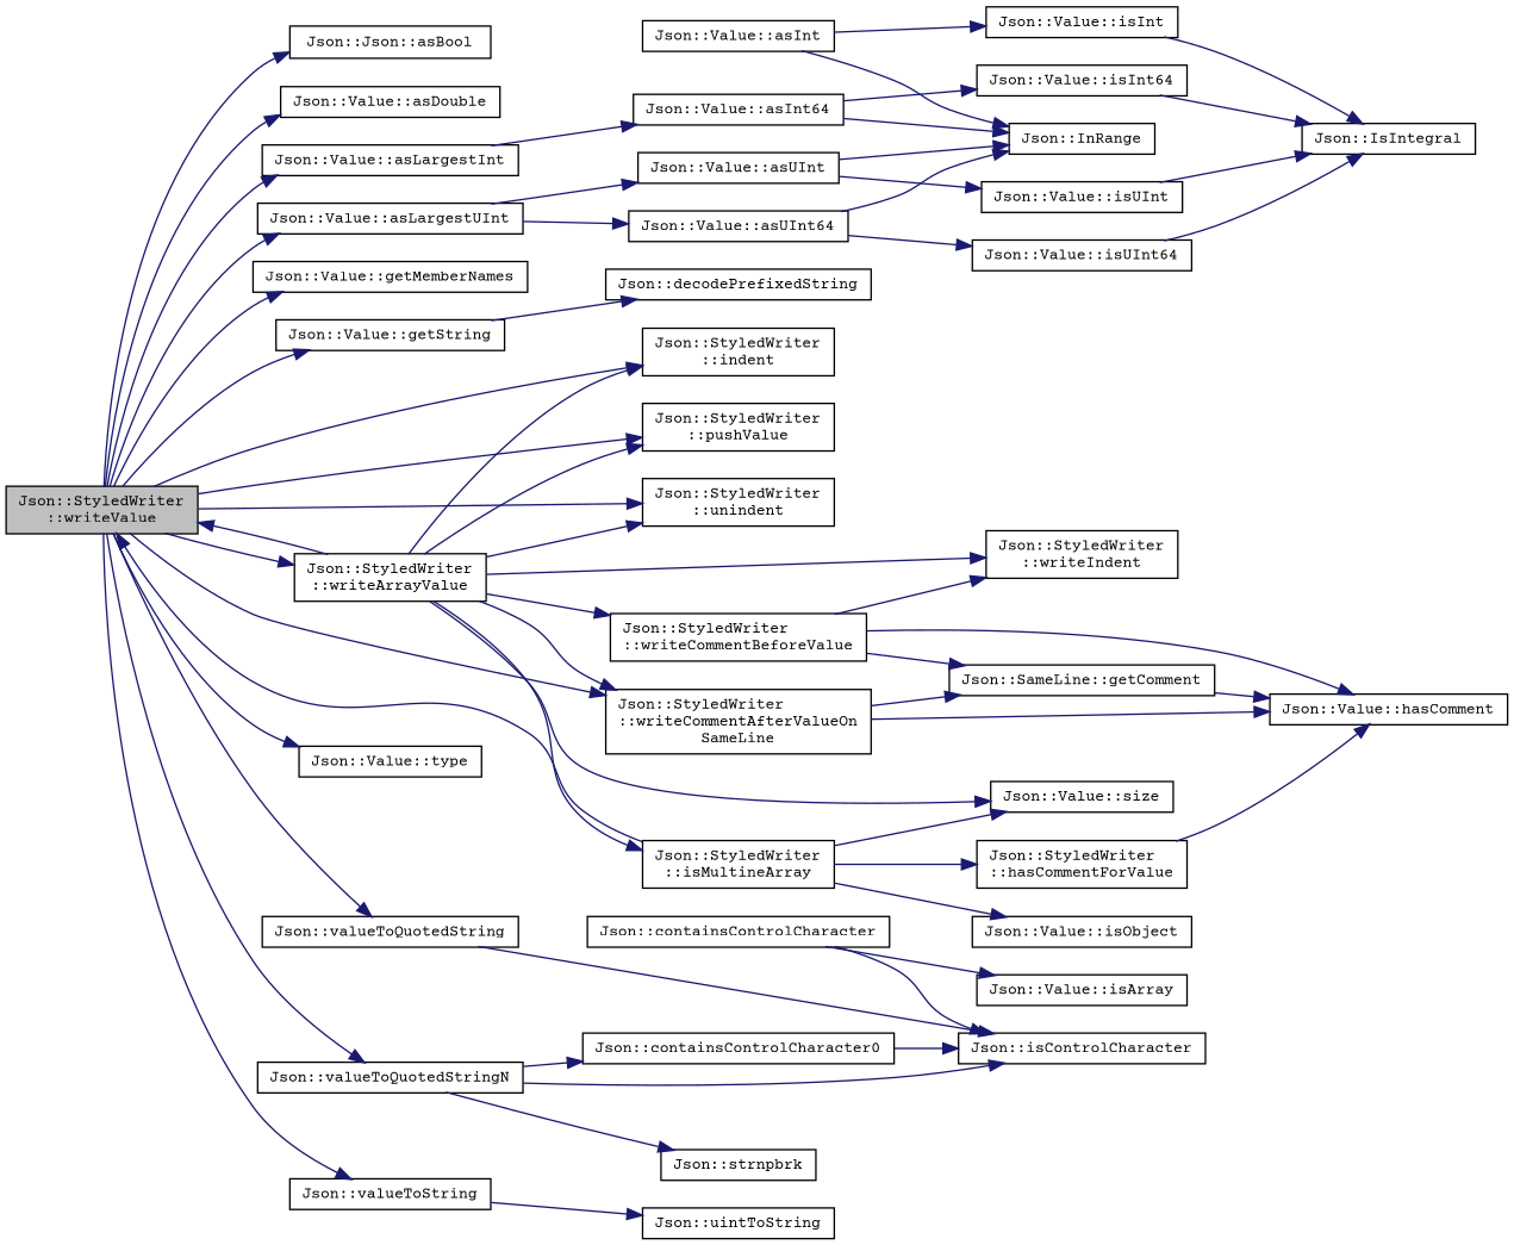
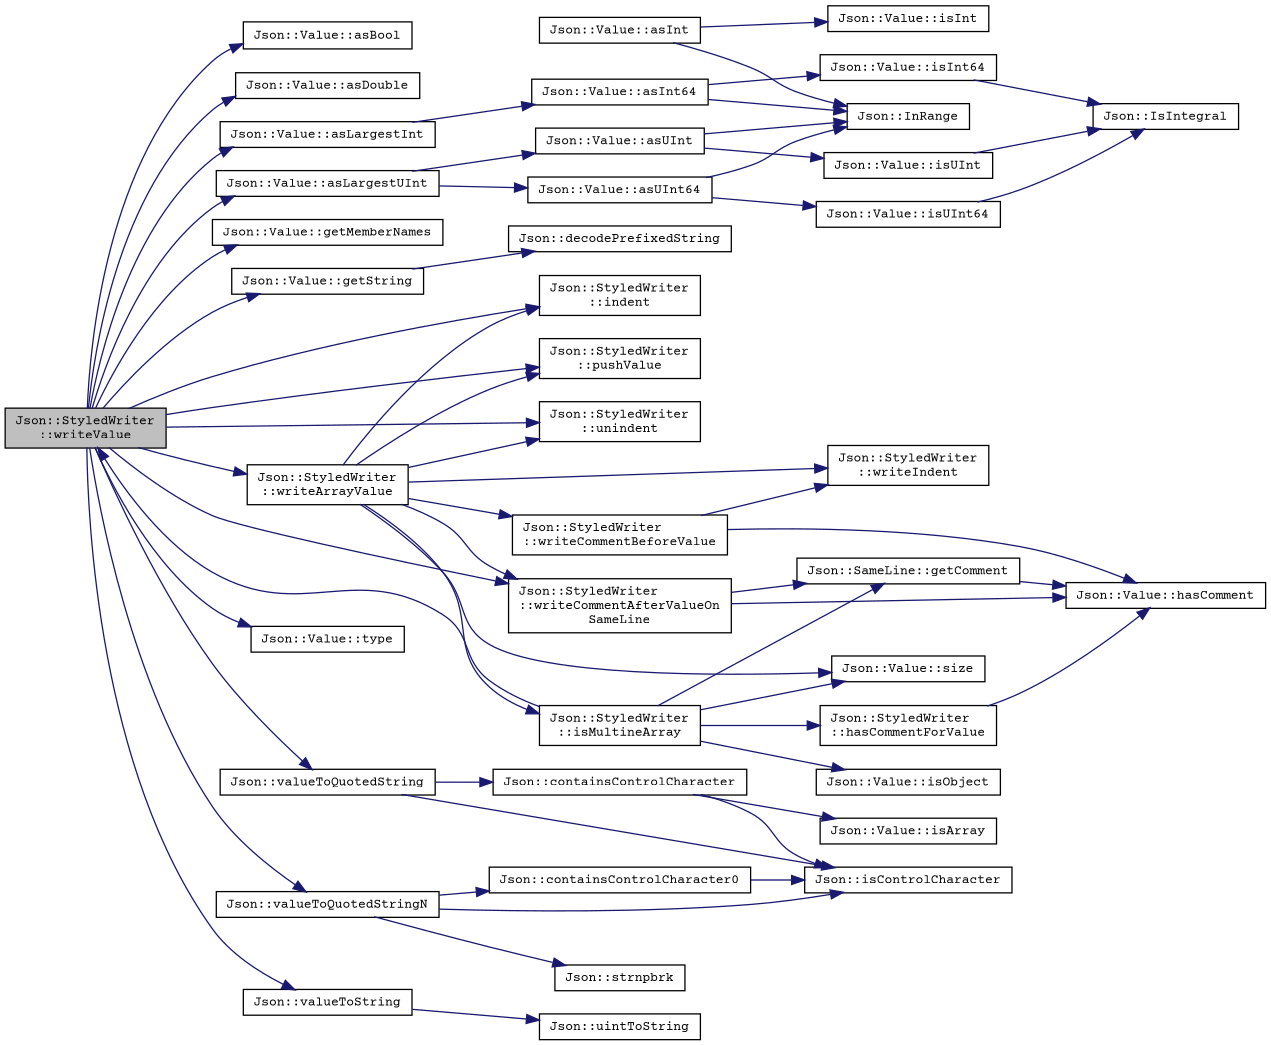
  digraph {
    fontname="Courier Prime"
    rankdir=LR
    node [color=black fillcolor=white fontname="Courier Prime" fontsize=10 shape=record style=filled]
    edge [color=midnightblue fontname="Courier Prime" fontsize=10 labelfontname=Helvetica labelfontsize=10 style=solid]
    n1 [fillcolor=grey75 fontcolor=black height=0.2 label="Json::StyledWriter\l::writeValue" width=0.4]
-   n2 [height=0.2 label="Json::Json::asBool" width=0.4]
+   n2 [height=0.2 label="Json::Value::asBool" width=0.4]
    n3 [height=0.2 label="Json::Value::asDouble" width=0.4]
    n4 [height=0.2 label="Json::Value::asLargestInt" width=0.4]
    n5 [height=0.2 label="Json::Value::asLargestUInt" width=0.4]
    n6 [height=0.2 label="Json::Value::getMemberNames" width=0.4]
    n7 [height=0.2 label="Json::Value::getString" width=0.4]
    n8 [height=0.2 label="Json::StyledWriter\l::indent" width=0.4]
    n9 [height=0.2 label="Json::StyledWriter\l::pushValue" width=0.4]
    n10 [height=0.2 label="Json::Value::type" width=0.4]
    n11 [height=0.2 label="Json::StyledWriter\l::unindent" width=0.4]
    n12 [height=0.2 label="Json::valueToQuotedString" width=0.4]
    n13 [height=0.2 label="Json::valueToQuotedStringN" width=0.4]
    n14 [height=0.2 label="Json::valueToString" width=0.4]
    n15 [height=0.2 label="Json::StyledWriter\l::writeArrayValue" width=0.4]
    n16 [height=0.2 label="Json::StyledWriter\l::writeCommentAfterValueOn\lSameLine" width=0.4]
    n17 [height=0.2 label="Json::Value::asInt64" width=0.4]
    n18 [height=0.2 label="Json::Value::asUInt" width=0.4]
    n19 [height=0.2 label="Json::Value::asUInt64" width=0.4]
    n20 [height=0.2 label="Json::decodePrefixedString" width=0.4]
    n21 [height=0.2 label="Json::containsControlCharacter" width=0.4]
    n22 [height=0.2 label="Json::isControlCharacter" width=0.4]
    n23 [height=0.2 label="Json::containsControlCharacter0" width=0.4]
    n24 [height=0.2 label="Json::strnpbrk" width=0.4]
    n25 [height=0.2 label="Json::uintToString" width=0.4]
    n26 [height=0.2 label="Json::StyledWriter\l::writeCommentBeforeValue" width=0.4]
    n27 [height=0.2 label="Json::StyledWriter\l::isMultineArray" width=0.4]
    n28 [height=0.2 label="Json::Value::size" width=0.4]
    n29 [height=0.2 label="Json::StyledWriter\l::writeIndent" width=0.4]
    n30 [height=0.2 label="Json::Value::hasComment" width=0.4]
    n31 [height=0.2 label="Json::SameLine::getComment" width=0.4]
    n32 [height=0.2 label="Json::Value::asInt" width=0.4]
    n33 [height=0.2 label="Json::InRange" width=0.4]
    n34 [height=0.2 label="Json::Value::isInt" width=0.4]
    n35 [height=0.2 label="Json::Value::isInt64" width=0.4]
    n36 [height=0.2 label="Json::IsIntegral" width=0.4]
    n37 [height=0.2 label="Json::Value::isUInt" width=0.4]
    n38 [height=0.2 label="Json::Value::isUInt64" width=0.4]
    n39 [height=0.2 label="Json::Value::isArray" width=0.4]
    n40 [height=0.2 label="Json::StyledWriter\l::hasCommentForValue" width=0.4]
    n41 [height=0.2 label="Json::Value::isObject" width=0.4]
    n1 -> n2
    n1 -> n3
    n1 -> n4
    n1 -> n5
    n1 -> n6
    n1 -> n7
    n1 -> n8
    n1 -> n9
    n1 -> n10
    n1 -> n11
    n1 -> n12
    n1 -> n13
    n1 -> n14
    n1 -> n15
    n1 -> n16
    n4 -> n17
    n5 -> n18
    n5 -> n19
    n7 -> n20
+   n12 -> n21
    n12 -> n22
    n13 -> n22
    n13 -> n23
    n13 -> n24
    n14 -> n25
-   n15 -> n1
    n15 -> n8
    n15 -> n9
    n15 -> n11
    n15 -> n16
    n15 -> n26
    n15 -> n27
    n15 -> n28
    n15 -> n29
    n16 -> n30
    n16 -> n31
    n17 -> n33
    n17 -> n35
    n18 -> n33
    n18 -> n37
    n19 -> n33
    n19 -> n38
    n21 -> n22
    n21 -> n39
    n23 -> n22
    n26 -> n29
    n26 -> n30
-   n26 -> n31
+   n27 -> n31
    n27 -> n1
    n27 -> n28
    n27 -> n40
    n27 -> n41
    n31 -> n30
    n32 -> n33
    n32 -> n34
-   n34 -> n36
    n35 -> n36
    n37 -> n36
    n38 -> n36
    n40 -> n30
  }
